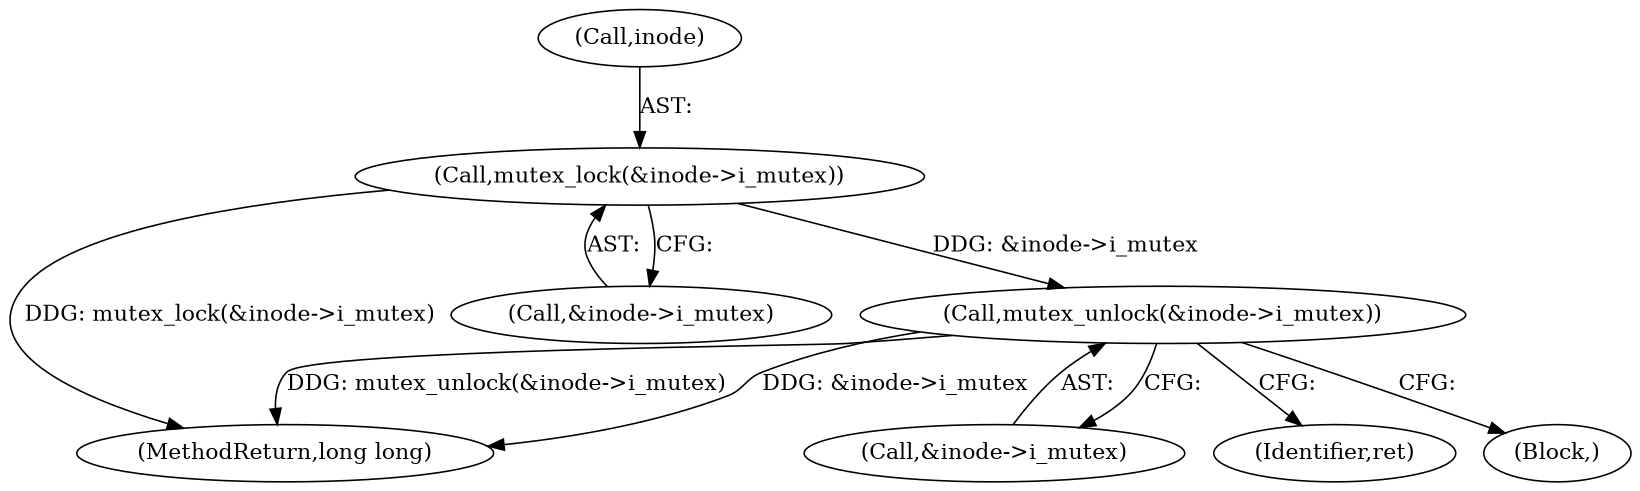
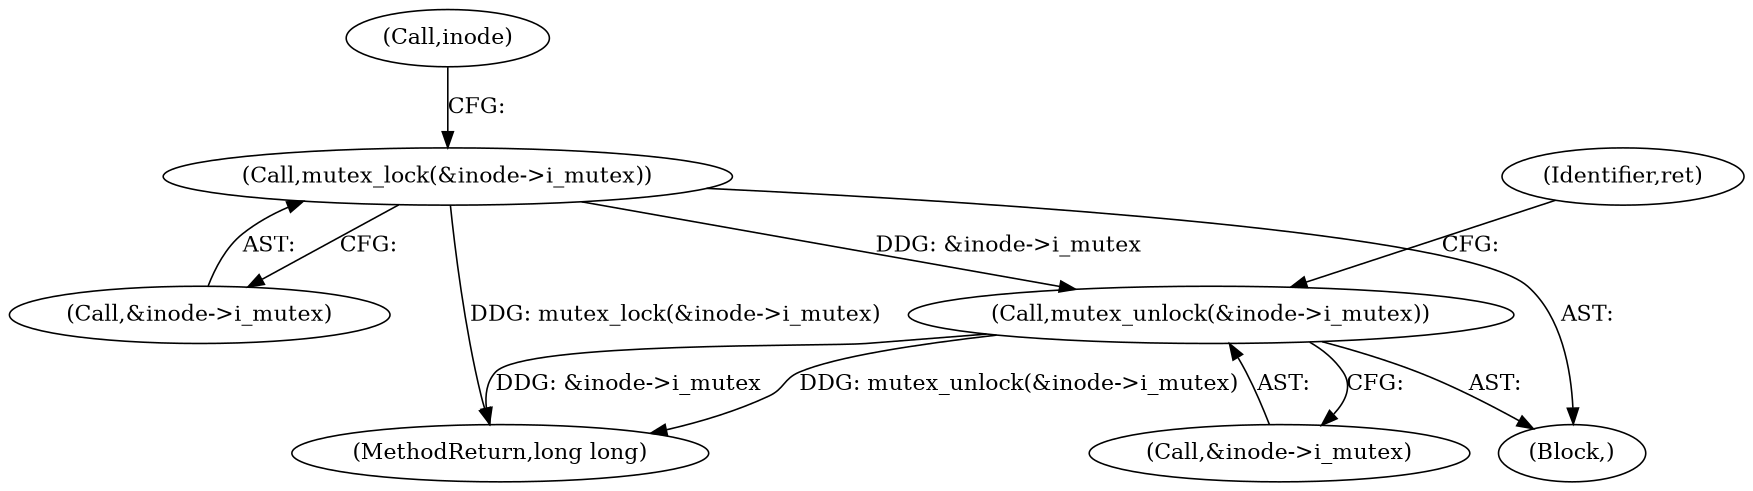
  digraph {
    n1 [label="(Call,mutex_lock(&inode->i_mutex))"]
    n2 [label="(Call,mutex_unlock(&inode->i_mutex))"]
    n3 [label="(Block,)"]
    n4 [label="(Call,&inode->i_mutex)"]
    n5 [label="(MethodReturn,long long)"]
    n6 [label="(Call,&inode->i_mutex)"]
    n7 [label="(Identifier,ret)"]
    n8 [label="(Call,inode)"]
    n1 -> n2 [label="DDG: &inode->i_mutex"]
+   n1 -> n3 [label="AST: "]
    n1 -> n4 [label="CFG: "]
    n1 -> n5 [label="DDG: mutex_lock(&inode->i_mutex)"]
-   n2 -> n3 [label="CFG: "]
+   n2 -> n3 [label="AST: "]
    n2 -> n5 [label="DDG: mutex_unlock(&inode->i_mutex)"]
    n2 -> n5 [label="DDG: &inode->i_mutex"]
    n2 -> n6 [label="CFG: "]
    n4 -> n1 [label="AST: "]
    n6 -> n2 [label="AST: "]
-   n2 -> n7 [label="CFG: "]
-   n8 -> n1 [label="AST: "]
+   n7 -> n2 [label="CFG: "]
+   n8 -> n1 [label="CFG: "]
  }
